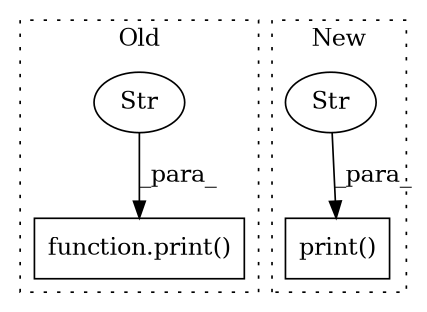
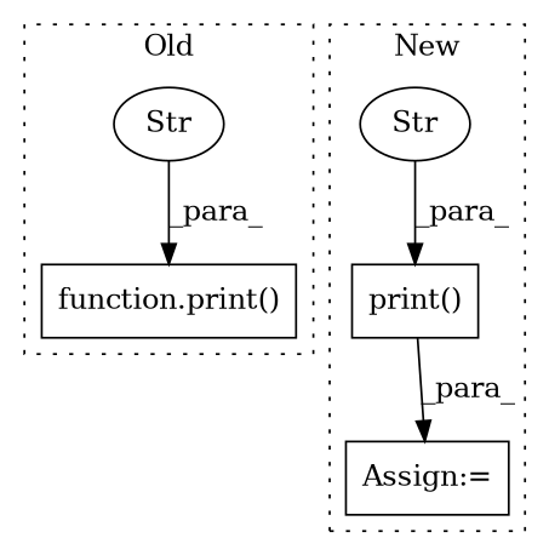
  digraph {
    node [a=75 shape=box]
    n1 [l="6,1" label="function.print()" s="32,51"]
    n2 [a=66 l=13 label=Str s=38 shape=ellipse]
    n3 [l="11,1" label="print()" s="105,153"]
+   n4 [a=68 l=1 label="Assign:=" s=104]
    n5 [a=66 l=37 label=Str s=116 shape=ellipse]
    subgraph cluster_1 {
      label=Old
      style=dotted
      n1
      n2
    }
    subgraph cluster_2 {
      label=New
      style=dotted
      n3
+     n4
      n5
    }
    n2 -> n1 [label=_para_]
+   n3 -> n4 [label=_para_]
    n5 -> n3 [label=_para_]
  }
